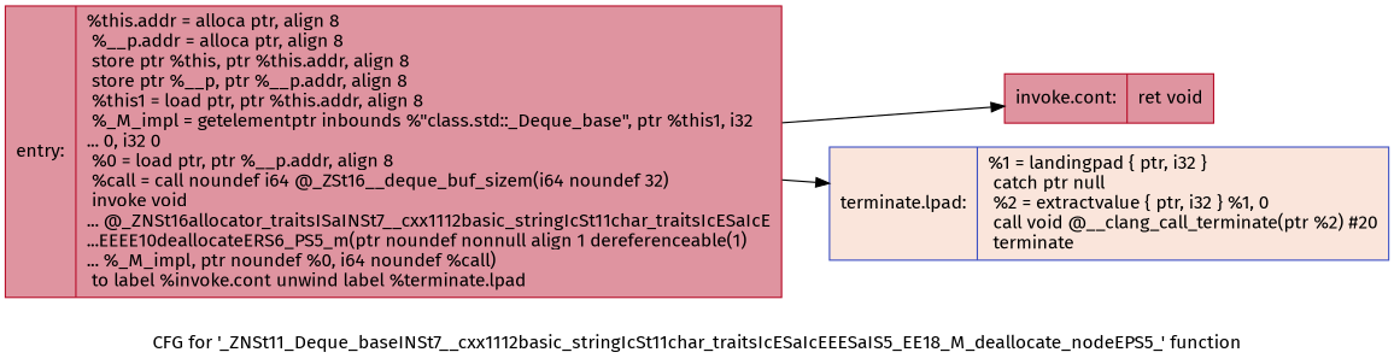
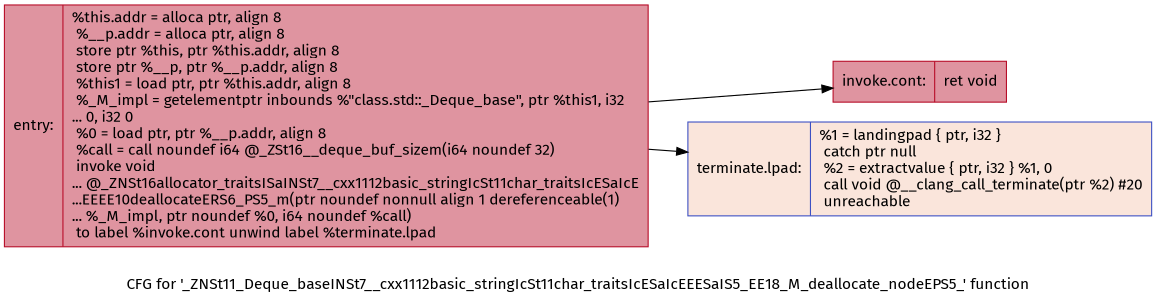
  digraph {
    label="CFG for '_ZNSt11_Deque_baseINSt7__cxx1112basic_stringIcSt11char_traitsIcESaIcEEESaIS5_EE18_M_deallocate_nodeEPS5_' function"
    rankdir=LR
    fontname="Fira Sans"
    node [color="#b70d28ff" fillcolor="#b70d2870" fontname="Fira Sans" shape=record style=filled]
    edge [fontname="Fira Sans"]
    n1 [label="{entry:\l|  %this.addr = alloca ptr, align 8\l  %__p.addr = alloca ptr, align 8\l  store ptr %this, ptr %this.addr, align 8\l  store ptr %__p, ptr %__p.addr, align 8\l  %this1 = load ptr, ptr %this.addr, align 8\l  %_M_impl = getelementptr inbounds %\"class.std::_Deque_base\", ptr %this1, i32\l... 0, i32 0\l  %0 = load ptr, ptr %__p.addr, align 8\l  %call = call noundef i64 @_ZSt16__deque_buf_sizem(i64 noundef 32)\l  invoke void\l... @_ZNSt16allocator_traitsISaINSt7__cxx1112basic_stringIcSt11char_traitsIcESaIcE\l...EEEE10deallocateERS6_PS5_m(ptr noundef nonnull align 1 dereferenceable(1)\l... %_M_impl, ptr noundef %0, i64 noundef %call)\l          to label %invoke.cont unwind label %terminate.lpad\l}"]
    n2 [label="{invoke.cont:\l|  ret void\l}"]
-   n3 [color="#3d50c3ff" fillcolor="#f4c5ad70" label="{terminate.lpad:\l|  %1 = landingpad \{ ptr, i32 \}\l          catch ptr null\l  %2 = extractvalue \{ ptr, i32 \} %1, 0\l  call void @__clang_call_terminate(ptr %2) #20\l  terminate\l}"]
+   n3 [color="#3d50c3ff" fillcolor="#f4c5ad70" label="{terminate.lpad:\l|  %1 = landingpad \{ ptr, i32 \}\l          catch ptr null\l  %2 = extractvalue \{ ptr, i32 \} %1, 0\l  call void @__clang_call_terminate(ptr %2) #20\l  unreachable\l}"]
    n1 -> n2
    n1 -> n3
  }
